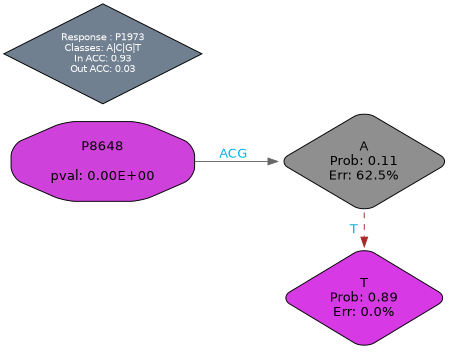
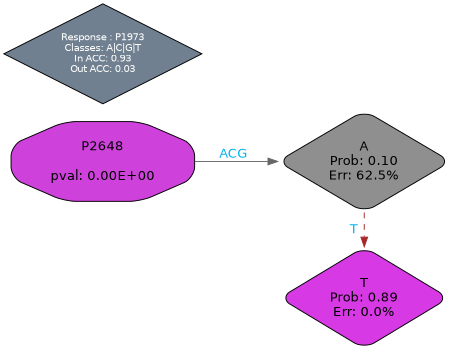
  digraph {
    rankdir=LR
    ranksep=equally
    splines=polylines
    node [color=black fontname=helvetica shape=diamond style="filled, rounded"]
    edge [fontcolor=deepskyblue2 fontname=helvetica]
-   n1 [fillcolor="#8f8f8f" label="A\nProb: 0.11\nErr: 62.5%"]
+   n1 [fillcolor="#8f8f8f" label="A\nProb: 0.10\nErr: 62.5%"]
    n2 [fillcolor="#d739e5" label="T\nProb: 0.89\nErr: 0.0%"]
    n3 [align=left fillcolor=slategray fontcolor=white fontsize=10 label="Response : P1973\nClasses: A|C|G|T\nIn ACC: 0.93\nOut ACC: 0.03\n" style=filled]
-   n4 [fillcolor="#ce42db" label="P8648\n\npval: 0.00E+00" shape=octagon]
+   n4 [fillcolor="#ce42db" label="P2648\n\npval: 0.00E+00" shape=octagon]
    subgraph sub_1 {
      rank=same
      n1
      n2
    }
    subgraph sub_2 {
      rank=same
      n3
      n4
    }
    n1 -> n2 [color=brown label=T style=dashed]
    n4 -> n1 [color=gray40 label=ACG style=solid]
  }
